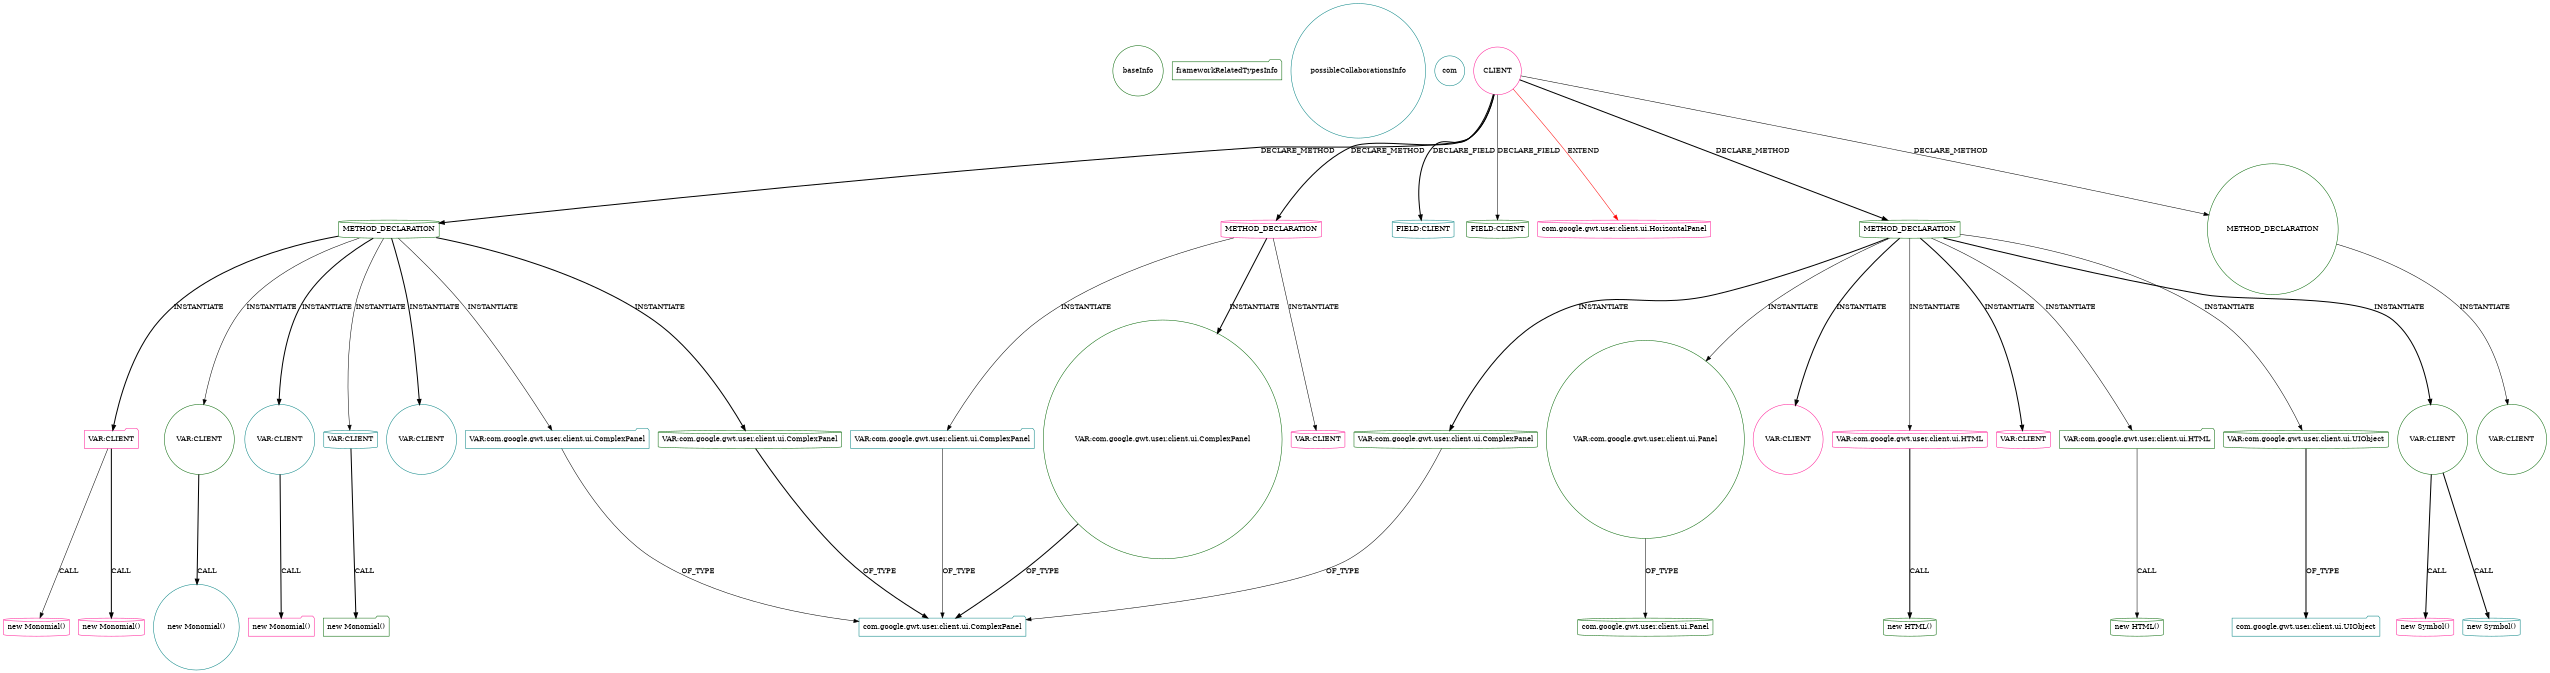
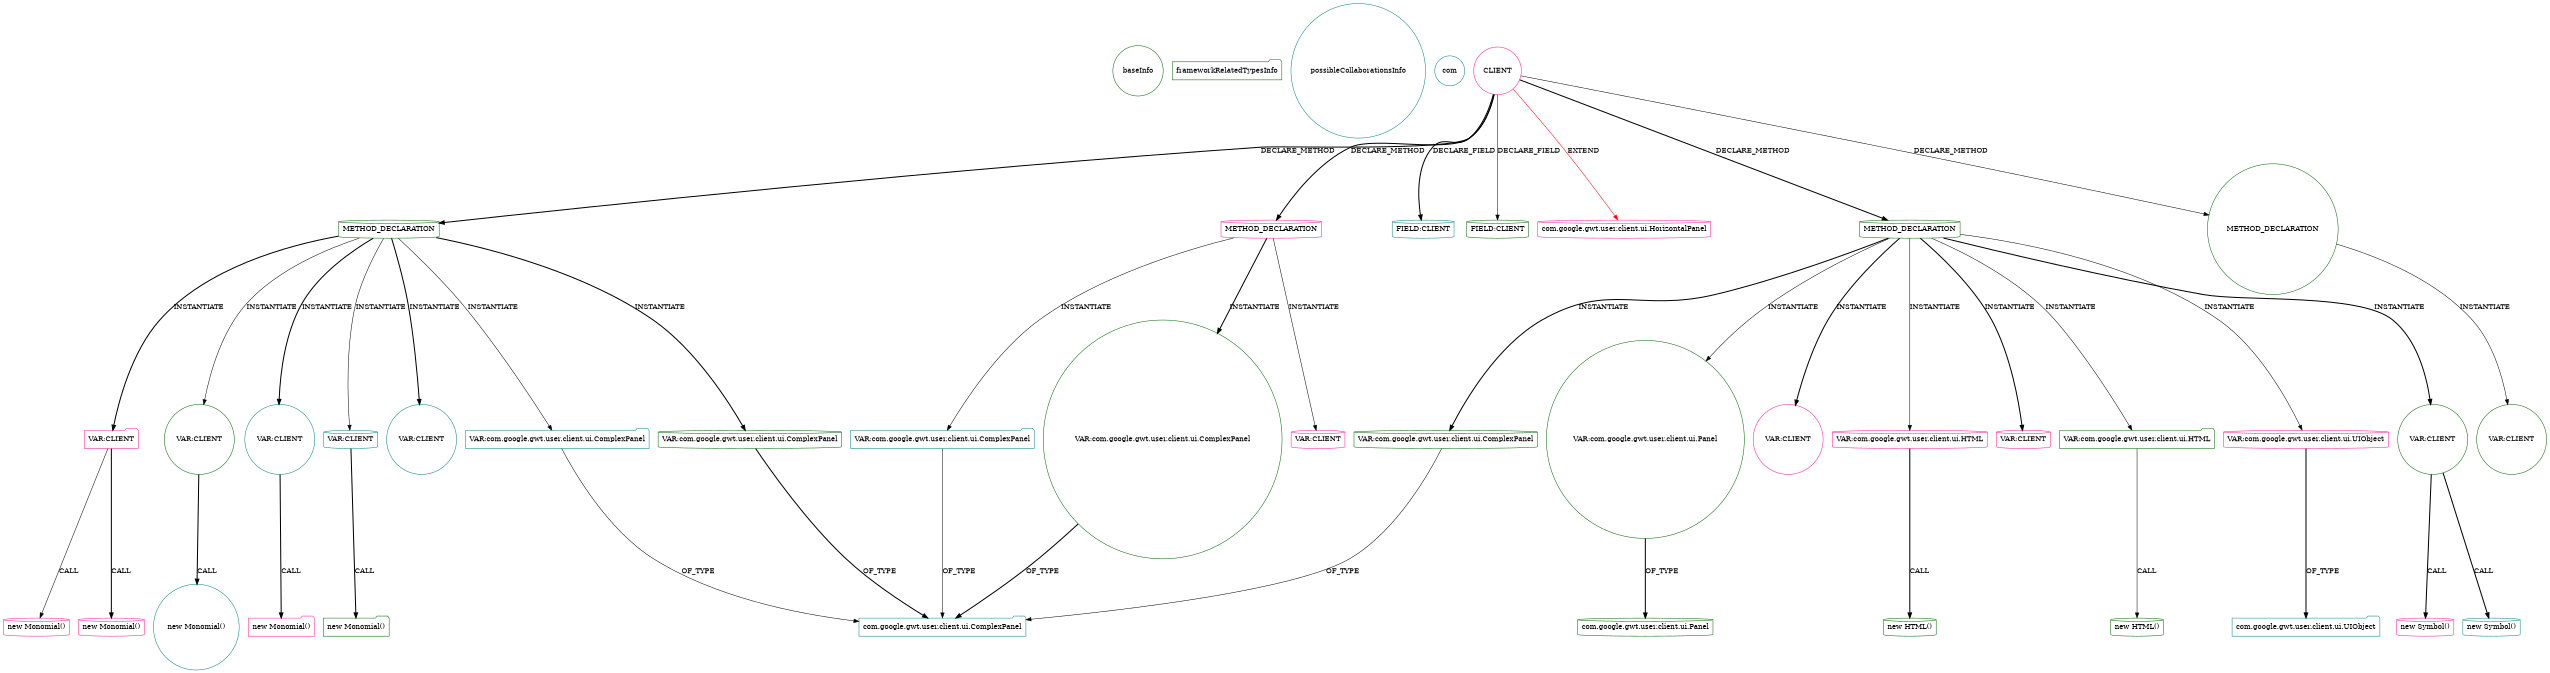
  digraph {
    node [color=darkgreen shape=cylinder isFrameworkType=false vertexType=VARIABLE_EXPRESION]
    edge [style=bold]
    baseInfo [category=pattern graphId=744 isAnonymous=false possibleRelation=false shape=circle isFrameworkType="" vertexType=""]
    frameworkRelatedTypesInfo [0="com.google.gwt.user.client.ui.HorizontalPanel" shape=folder isFrameworkType="" vertexType=""]
    possibleCollaborationsInfo [color=teal shape=circle isFrameworkType="" vertexType=""]
    n4 [0="luxferrari-AlgebrApp~/luxferrari-AlgebrApp/AlgebrApp-master/AlgebrApp/src/org/luxferrari/algebrapp/client/Product.java~Product~3664" 1="luxferrari-AlgebrApp~/luxferrari-AlgebrApp/AlgebrApp-master/AlgebrApp/src/org/luxferrari/algebrapp/client/SubPolynomial.java~SubPolynomial~3660" color=teal label=com shape=circle isFrameworkType="" vertexType=""]
    n5 [color=deeppink label="new Monomial()" vertexType=CONSTRUCTOR_CALL]
    n6 [color=deeppink label="VAR:CLIENT" shape=folder]
    n7 [color=deeppink label="new Monomial()" vertexType=CONSTRUCTOR_CALL]
    n8 [label=METHOD_DECLARATION vertexType=CLIENT_METHOD_DECLARATION]
    n9 [label="VAR:CLIENT" shape=circle]
    n10 [color=teal label="VAR:CLIENT" shape=circle]
    n11 [color=teal label="VAR:CLIENT" shape=circle]
    n12 [color=teal label="VAR:CLIENT"]
    n13 [color=teal label="VAR:com.google.gwt.user.client.ui.ComplexPanel" shape=folder]
    n14 [label="VAR:com.google.gwt.user.client.ui.ComplexPanel"]
    n15 [color=teal label="new Monomial()" shape=circle vertexType=CONSTRUCTOR_CALL]
    n16 [color=deeppink label="new Monomial()" shape=folder vertexType=CONSTRUCTOR_CALL]
    n17 [label="new Monomial()" shape=folder vertexType=CONSTRUCTOR_CALL]
    n18 [color=teal label="com.google.gwt.user.client.ui.ComplexPanel" shape=folder vertexType=FRAMEWORK_CLASS_TYPE]
    n19 [color=deeppink label=CLIENT shape=circle vertexType=ROOT_CLIENT_CLASS_DECLARATION]
    n20 [label=METHOD_DECLARATION vertexType=CLIENT_METHOD_DECLARATION]
    n21 [color=teal label="FIELD:CLIENT" vertexType=FIELD_DECLARATION]
    n22 [label="FIELD:CLIENT" vertexType=FIELD_DECLARATION]
    n23 [color=deeppink label="com.google.gwt.user.client.ui.HorizontalPanel" vertexType=FRAMEWORK_CLASS_TYPE]
    n24 [label=METHOD_DECLARATION shape=circle vertexType=CLIENT_METHOD_DECLARATION]
    n25 [color=deeppink label=METHOD_DECLARATION vertexType=CLIENT_METHOD_DECLARATION]
-   n26 [label="VAR:com.google.gwt.user.client.ui.UIObject"]
+   n26 [color=deeppink label="VAR:com.google.gwt.user.client.ui.UIObject"]
    n27 [color=deeppink label="VAR:CLIENT"]
    n28 [label="VAR:CLIENT" shape=circle]
    n29 [color=deeppink label="VAR:CLIENT" shape=circle]
    n30 [label="VAR:com.google.gwt.user.client.ui.Panel" shape=circle]
    n31 [color=deeppink label="VAR:com.google.gwt.user.client.ui.HTML"]
    n32 [label="VAR:com.google.gwt.user.client.ui.ComplexPanel"]
    n33 [label="VAR:com.google.gwt.user.client.ui.HTML" shape=folder]
    n34 [label="VAR:CLIENT" shape=circle]
    n35 [label="VAR:com.google.gwt.user.client.ui.ComplexPanel" shape=circle]
    n36 [color=teal label="VAR:com.google.gwt.user.client.ui.ComplexPanel" shape=folder]
    n37 [color=deeppink label="VAR:CLIENT"]
    n38 [color=teal label="com.google.gwt.user.client.ui.UIObject" shape=folder vertexType=FRAMEWORK_CLASS_TYPE]
    n39 [color=deeppink label="new Symbol()" vertexType=CONSTRUCTOR_CALL]
    n40 [color=teal label="new Symbol()" vertexType=CONSTRUCTOR_CALL]
    n41 [label="com.google.gwt.user.client.ui.Panel" vertexType=FRAMEWORK_CLASS_TYPE]
    n42 [label="new HTML()" vertexType=CONSTRUCTOR_CALL]
    n43 [label="new HTML()" vertexType=CONSTRUCTOR_CALL]
    n6 -> n5 [label=CALL style=solid]
    n6 -> n7 [label=CALL]
    n8 -> n6 [label=INSTANTIATE]
    n8 -> n9 [label=INSTANTIATE style=solid]
    n8 -> n10 [label=INSTANTIATE]
    n8 -> n11 [label=INSTANTIATE]
    n8 -> n12 [label=INSTANTIATE style=solid]
    n8 -> n13 [label=INSTANTIATE style=solid]
    n8 -> n14 [label=INSTANTIATE]
    n9 -> n15 [label=CALL]
    n10 -> n16 [label=CALL]
    n12 -> n17 [label=CALL]
    n13 -> n18 [label=OF_TYPE style=solid]
    n14 -> n18 [label=OF_TYPE]
    n19 -> n8 [label=DECLARE_METHOD]
    n19 -> n20 [label=DECLARE_METHOD]
    n19 -> n21 [label=DECLARE_FIELD]
    n19 -> n22 [label=DECLARE_FIELD style=solid]
    n19 -> n23 [color=red label=EXTEND style=solid]
    n19 -> n24 [label=DECLARE_METHOD style=solid]
    n19 -> n25 [label=DECLARE_METHOD]
    n20 -> n26 [label=INSTANTIATE style=solid]
    n20 -> n27 [label=INSTANTIATE]
    n20 -> n28 [label=INSTANTIATE]
    n20 -> n29 [label=INSTANTIATE]
    n20 -> n30 [label=INSTANTIATE style=solid]
    n20 -> n31 [label=INSTANTIATE style=solid]
    n20 -> n32 [label=INSTANTIATE]
    n20 -> n33 [label=INSTANTIATE style=solid]
    n24 -> n34 [label=INSTANTIATE style=solid]
    n25 -> n35 [label=INSTANTIATE]
    n25 -> n36 [label=INSTANTIATE style=solid]
    n25 -> n37 [label=INSTANTIATE style=solid]
    n26 -> n38 [label=OF_TYPE]
    n28 -> n39 [label=CALL]
    n28 -> n40 [label=CALL]
-   n30 -> n41 [label=OF_TYPE style=solid]
+   n30 -> n41 [label=OF_TYPE]
    n31 -> n42 [label=CALL]
    n32 -> n18 [label=OF_TYPE style=solid]
    n33 -> n43 [label=CALL style=solid]
    n35 -> n18 [label=OF_TYPE]
    n36 -> n18 [label=OF_TYPE style=solid]
  }
